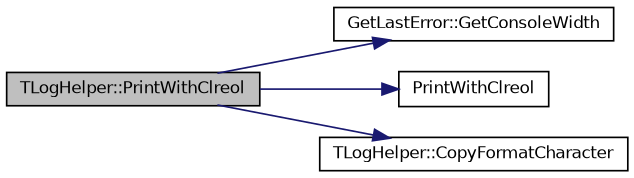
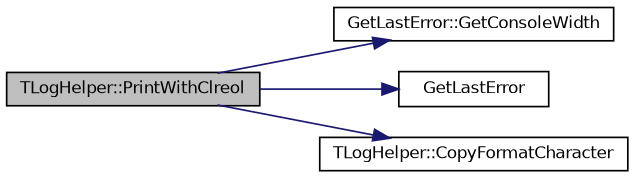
  digraph {
    rankdir=LR
    node [color=black fillcolor=white fontname=Helvetica fontsize=10 shape=record style=filled]
    edge [color=midnightblue fontname=Helvetica fontsize=10 labelfontname=Helvetica labelfontsize=10 style=solid]
    n1 [fillcolor=grey75 fontcolor=black height=0.2 label="TLogHelper::PrintWithClreol" width=0.4]
    n2 [height=0.2 label="GetLastError::GetConsoleWidth" width=0.4]
-   n3 [height=0.2 label=PrintWithClreol width=0.4]
+   n3 [height=0.2 label=GetLastError width=0.4]
    n4 [height=0.2 label="TLogHelper::CopyFormatCharacter" width=0.4]
    n1 -> n2
    n1 -> n3
    n1 -> n4
  }
